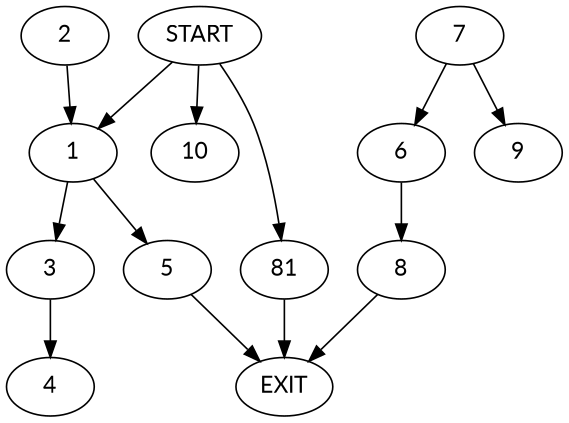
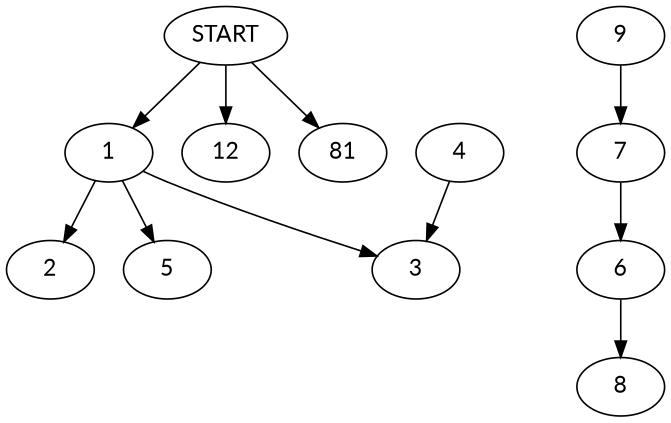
  digraph {
    fontname=Lato
    node [fontname=Lato]
    edge [fontname=Lato]
    n1 [label=START]
    1
-   10
+   10 [label=12]
    n4 [label=81]
    2
    3
    5
-   n8 [label=EXIT]
    4
    6
    8
    7
    9
    n1 -> 1
    n1 -> 10
    n1 -> n4
-   2 -> 1
+   1 -> 2
    1 -> 3
    1 -> 5
-   n4 -> n8
-   3 -> 4
-   5 -> n8
+   4 -> 3
    6 -> 8
-   8 -> n8
    7 -> 6
-   7 -> 9
+   9 -> 7
  }
